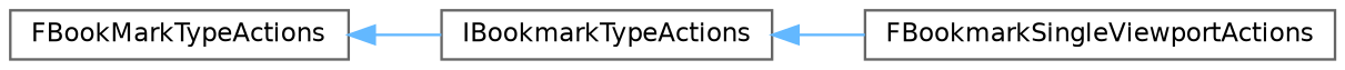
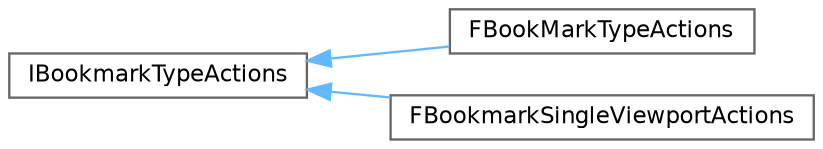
  digraph {
    rankdir=LR
    node [color=grey40 fillcolor=white fontname=Helvetica fontsize=10 shape=box style=filled]
    edge [color=steelblue1 dir=back fontname=Helvetica fontsize=10 labelfontname=Helvetica labelfontsize=10 style=solid]
    n1 [height=0.2 label=IBookmarkTypeActions width=0.4]
    n2 [height=0.2 label=FBookMarkTypeActions width=0.4]
    n3 [height=0.2 label=FBookmarkSingleViewportActions width=0.4]
-   n2 -> n1
+   n1 -> n2
    n1 -> n3
  }
